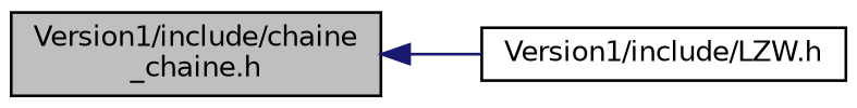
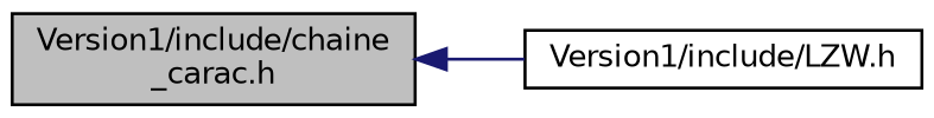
  digraph {
    rankdir=LR
    node [color=black fontname=Helvetica fontsize=10 shape=record style=filled]
-   n1 [fillcolor=grey75 fontcolor=black height=0.2 label="Version1/include/chaine\l_chaine.h" width=0.4]
+   n1 [fillcolor=grey75 fontcolor=black height=0.2 label="Version1/include/chaine\l_carac.h" width=0.4]
    n2 [fillcolor=white height=0.2 label="Version1/include/LZW.h" width=0.4]
    n1 -> n2 [color=midnightblue dir=back fontname=Helvetica fontsize=10 labelfontname=Helvetica labelfontsize=10 style=solid]
  }
